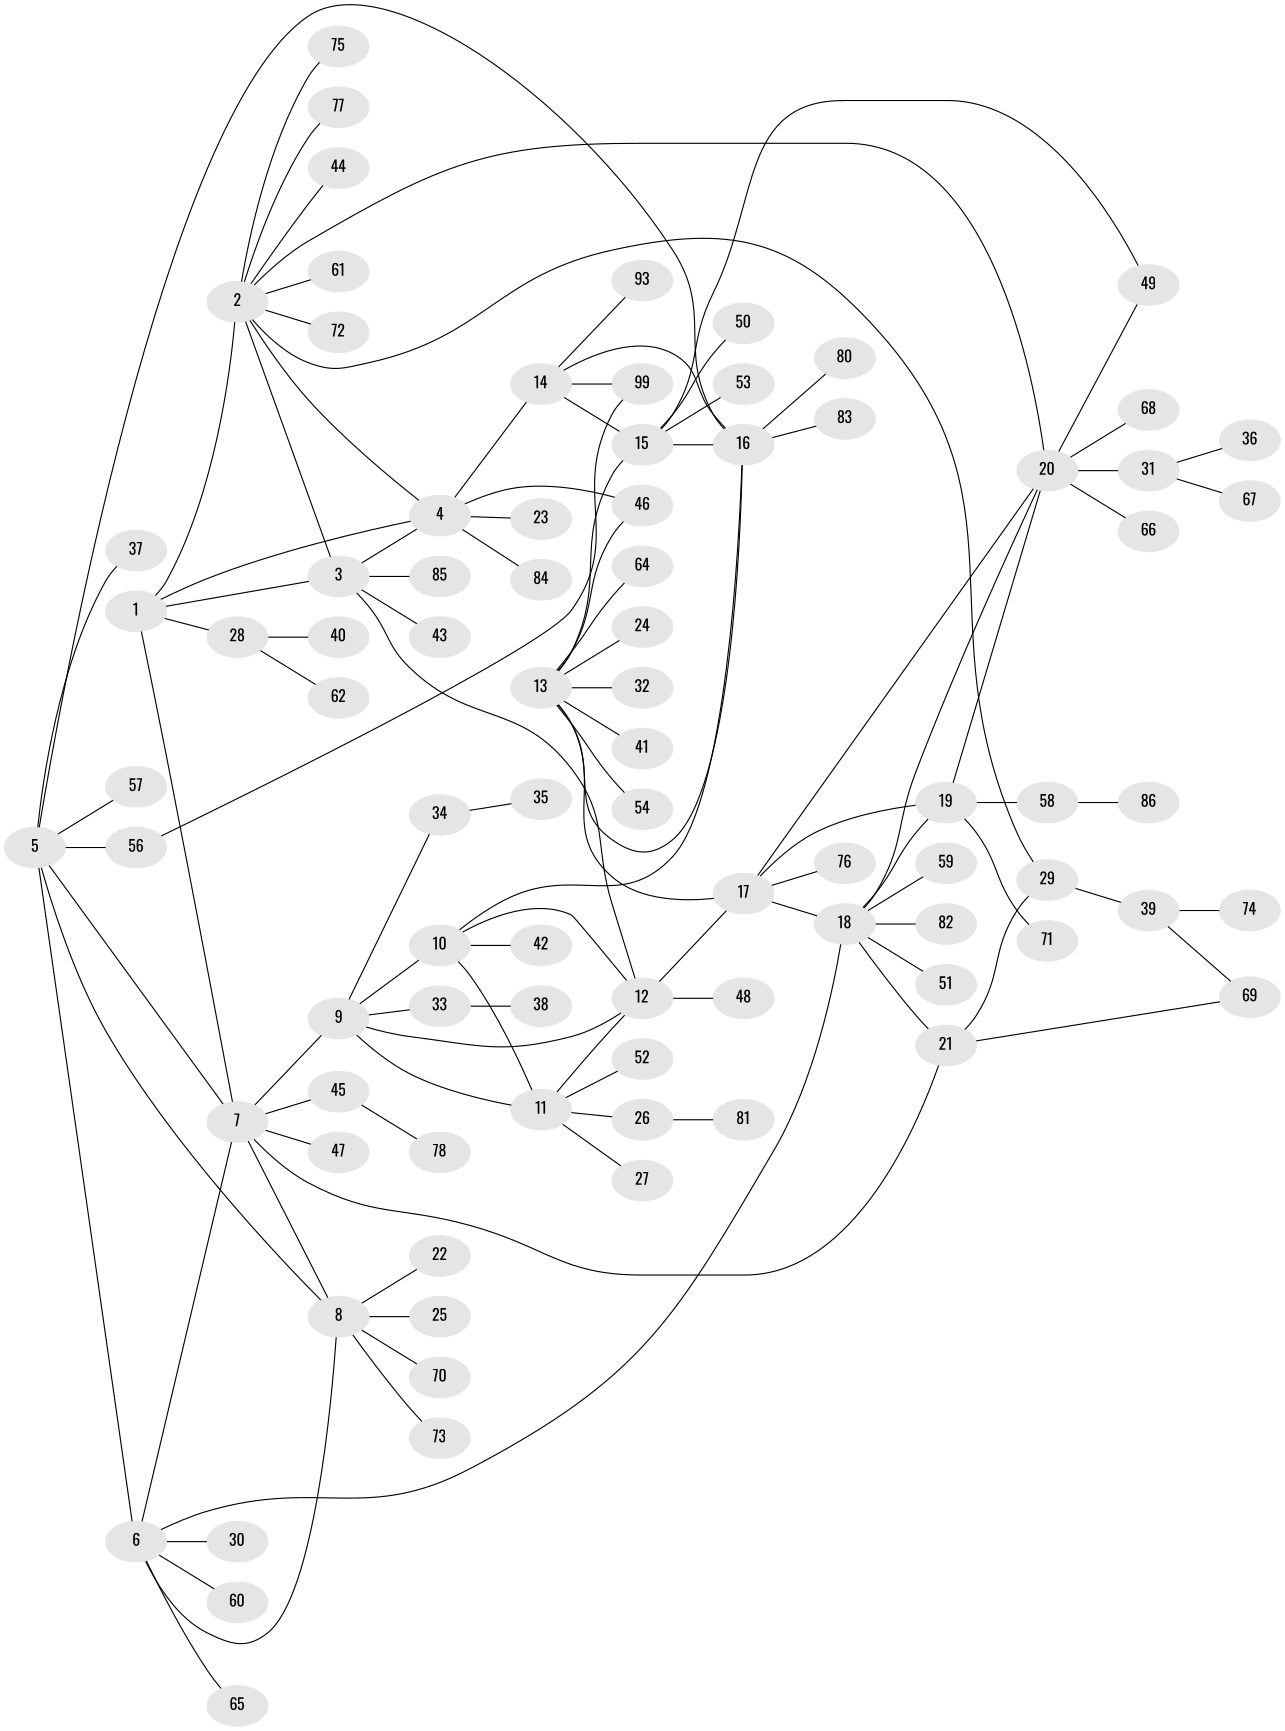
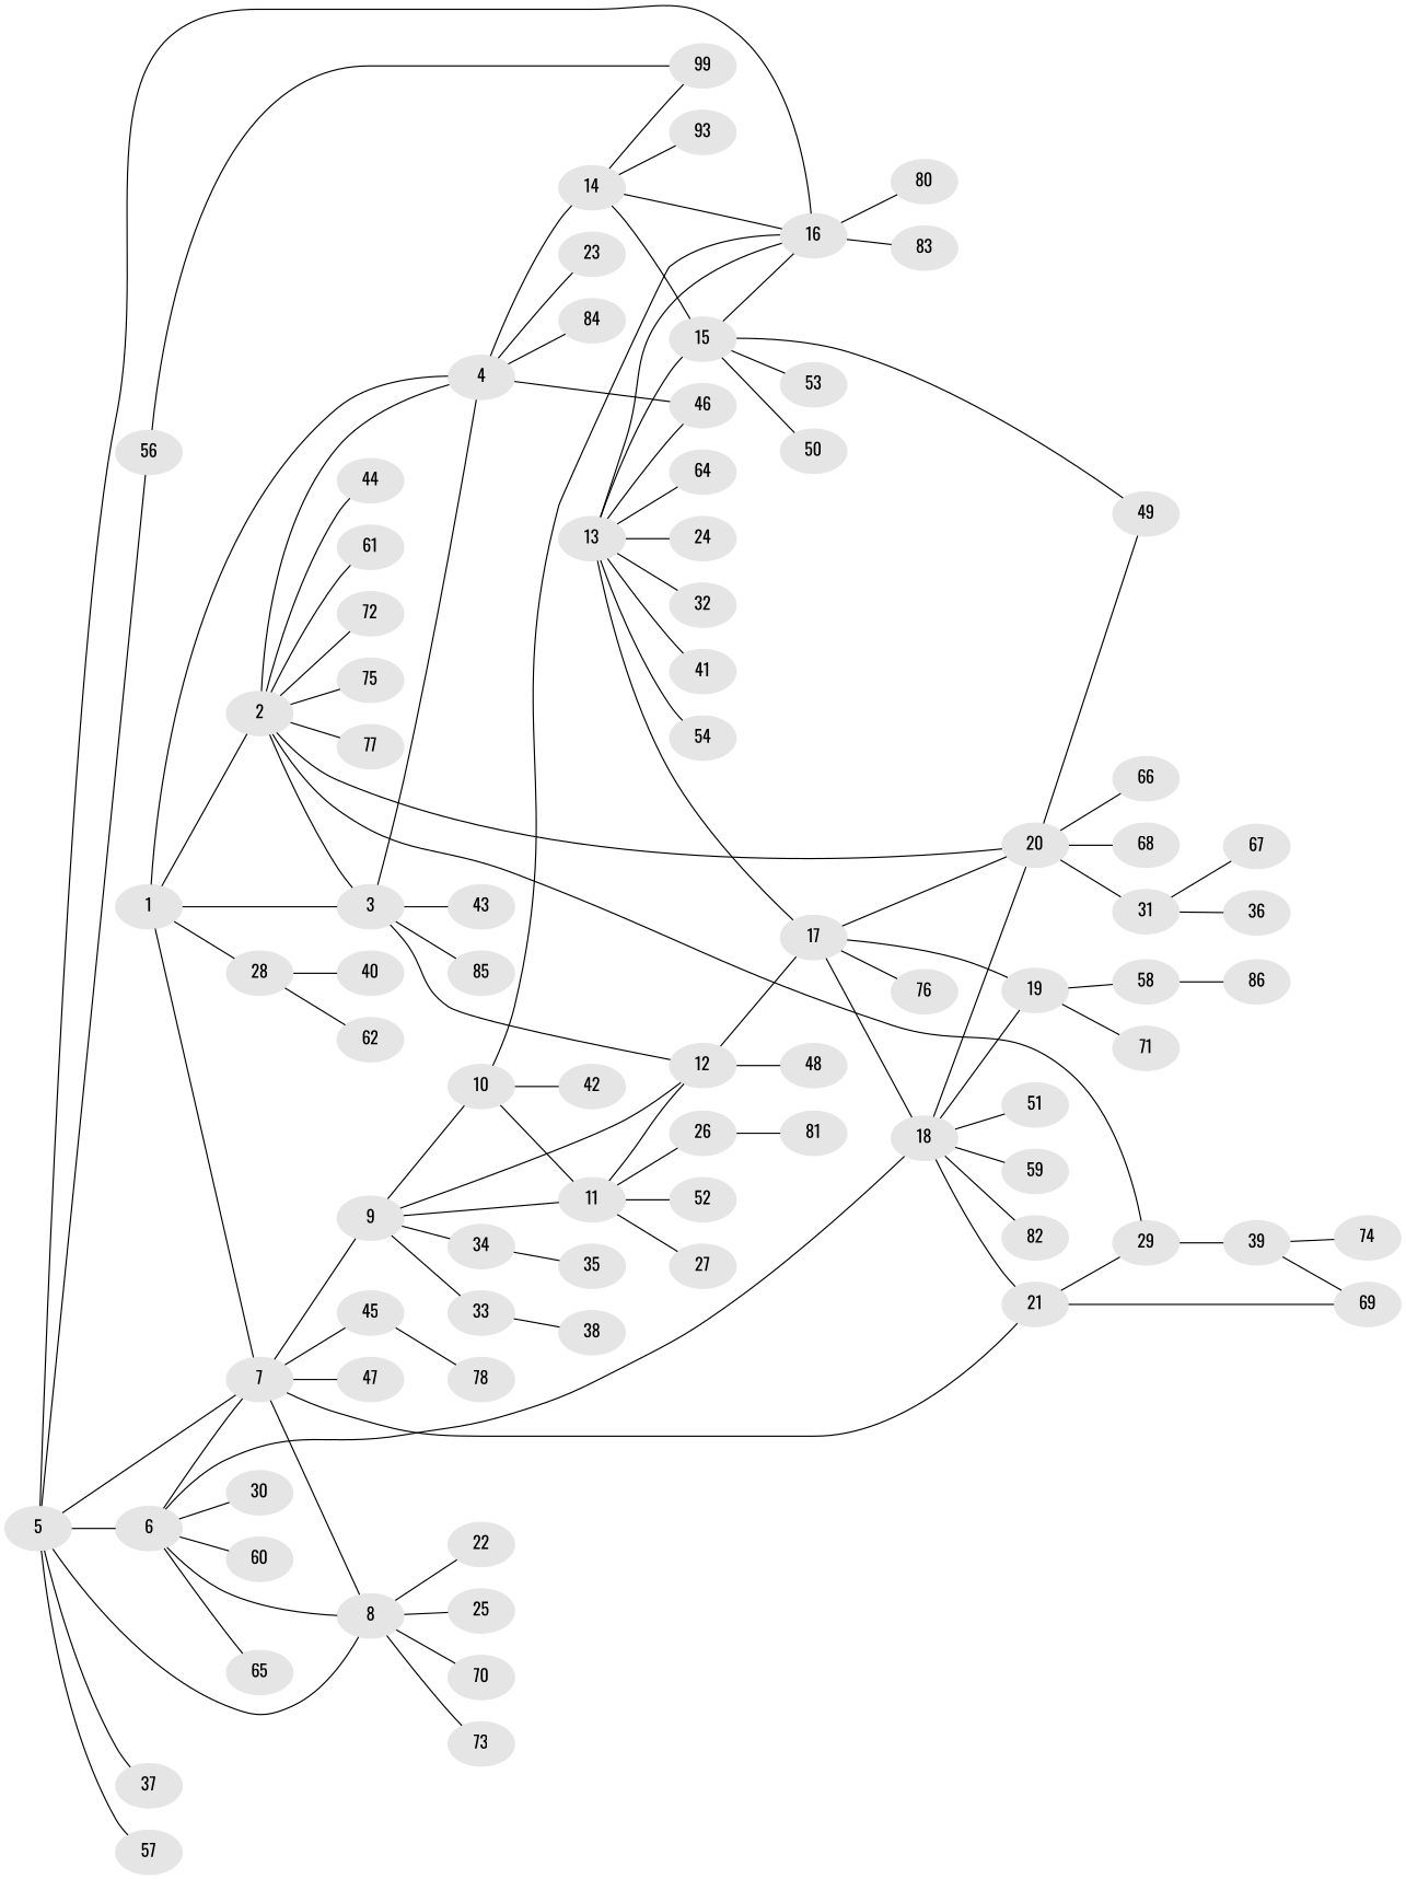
  graph {
    fontname=Oswald
    rankdir=LR
    node [color=gray90 fontname=Oswald style=filled]
    edge [fontname=Oswald]
    1
    2
    3
    4
    7
    28
    20
    29
    44
    61
    72
    75
    77
    12
    43
    85
    14
    23
    46
    84
    8
    9
    21
    45
    47
    40
    62
    49
    31
    66
    68
    39
    17
    48
    16
    15
    n37 [label=93]
    n38 [label=99]
    5
    6
    37
    56
    57
    18
    30
    60
    65
    22
    25
    70
    73
    80
    83
    19
    51
    59
    82
    10
    11
    33
    34
    69
    78
    42
    26
    27
    52
    38
    35
    81
    76
    13
    24
    32
    41
    54
    64
    50
    53
    58
    71
    86
    36
    67
    74
    1 -- 2
    1 -- 3
    1 -- 4
    1 -- 7
    1 -- 28
    2 -- 3
    2 -- 4
    2 -- 20
    2 -- 29
    2 -- 44
    2 -- 61
    2 -- 72
    2 -- 75
    2 -- 77
    3 -- 4
    3 -- 12
    3 -- 43
    3 -- 85
    4 -- 14
    4 -- 23
    4 -- 46
    4 -- 84
    7 -- 8
    7 -- 9
    7 -- 21
    7 -- 45
    7 -- 47
    28 -- 40
    28 -- 62
    20 -- 49
    20 -- 31
    20 -- 66
    20 -- 68
    29 -- 39
    12 -- 17
    12 -- 48
    14 -- 16
    14 -- 15
    14 -- n37
    14 -- n38
    8 -- 22
    8 -- 25
    8 -- 70
    8 -- 73
    9 -- 12
    9 -- 10
    9 -- 11
    9 -- 33
    9 -- 34
    21 -- 29
    21 -- 69
    45 -- 78
    31 -- 36
    31 -- 67
    39 -- 69
    39 -- 74
    17 -- 20
    17 -- 18
    17 -- 19
    17 -- 76
    16 -- 80
    16 -- 83
    15 -- 49
    15 -- 16
    15 -- 50
    15 -- 53
    5 -- 7
    5 -- 8
    5 -- 16
    5 -- 6
    5 -- 37
    5 -- 56
    5 -- 57
    6 -- 7
    6 -- 8
    6 -- 18
    6 -- 30
    6 -- 60
    6 -- 65
    56 -- n38
    18 -- 20
    18 -- 21
    18 -- 19
    18 -- 51
    18 -- 59
    18 -- 82
-   19 -- 20
    19 -- 58
    19 -- 71
-   10 -- 12
    10 -- 16
    10 -- 11
    10 -- 42
    11 -- 12
    11 -- 26
    11 -- 27
    11 -- 52
    33 -- 38
    34 -- 35
    26 -- 81
    13 -- 46
    13 -- 17
    13 -- 16
    13 -- 15
    13 -- 24
    13 -- 32
    13 -- 41
    13 -- 54
    13 -- 64
    58 -- 86
  }
